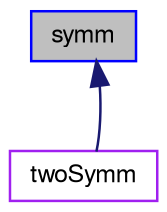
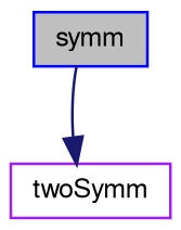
  digraph {
    rankdir=TB
    node [fontname=FreeSans fontsize=10 shape=record]
    n1 [color=blue fillcolor=grey75 fontcolor=black height=0.2 label=symm style=filled width=0.4]
    n2 [color=purple height=0.2 label=twoSymm width=0.4]
-   n2 -> n1 [color=midnightblue fontname=FreeSans fontsize=10 labelfontname=FreeSans labelfontsize=10 style=solid]
+   n1 -> n2 [color=midnightblue fontname=FreeSans fontsize=10 labelfontname=FreeSans labelfontsize=10 style=solid]
  }
